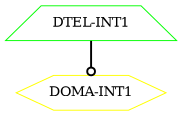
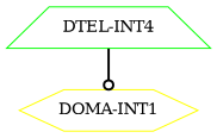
  digraph {
-   "DTEL-INT1" [color=green shape=trapezium]
+   "DTEL-INT1" [color=green shape=trapezium label="DTEL-INT4"]
    "DOMA-INT1" [color=yellow shape=hexagon]
    "DTEL-INT1" -> "DOMA-INT1" [style=bold arrowhead=odot]
  }
